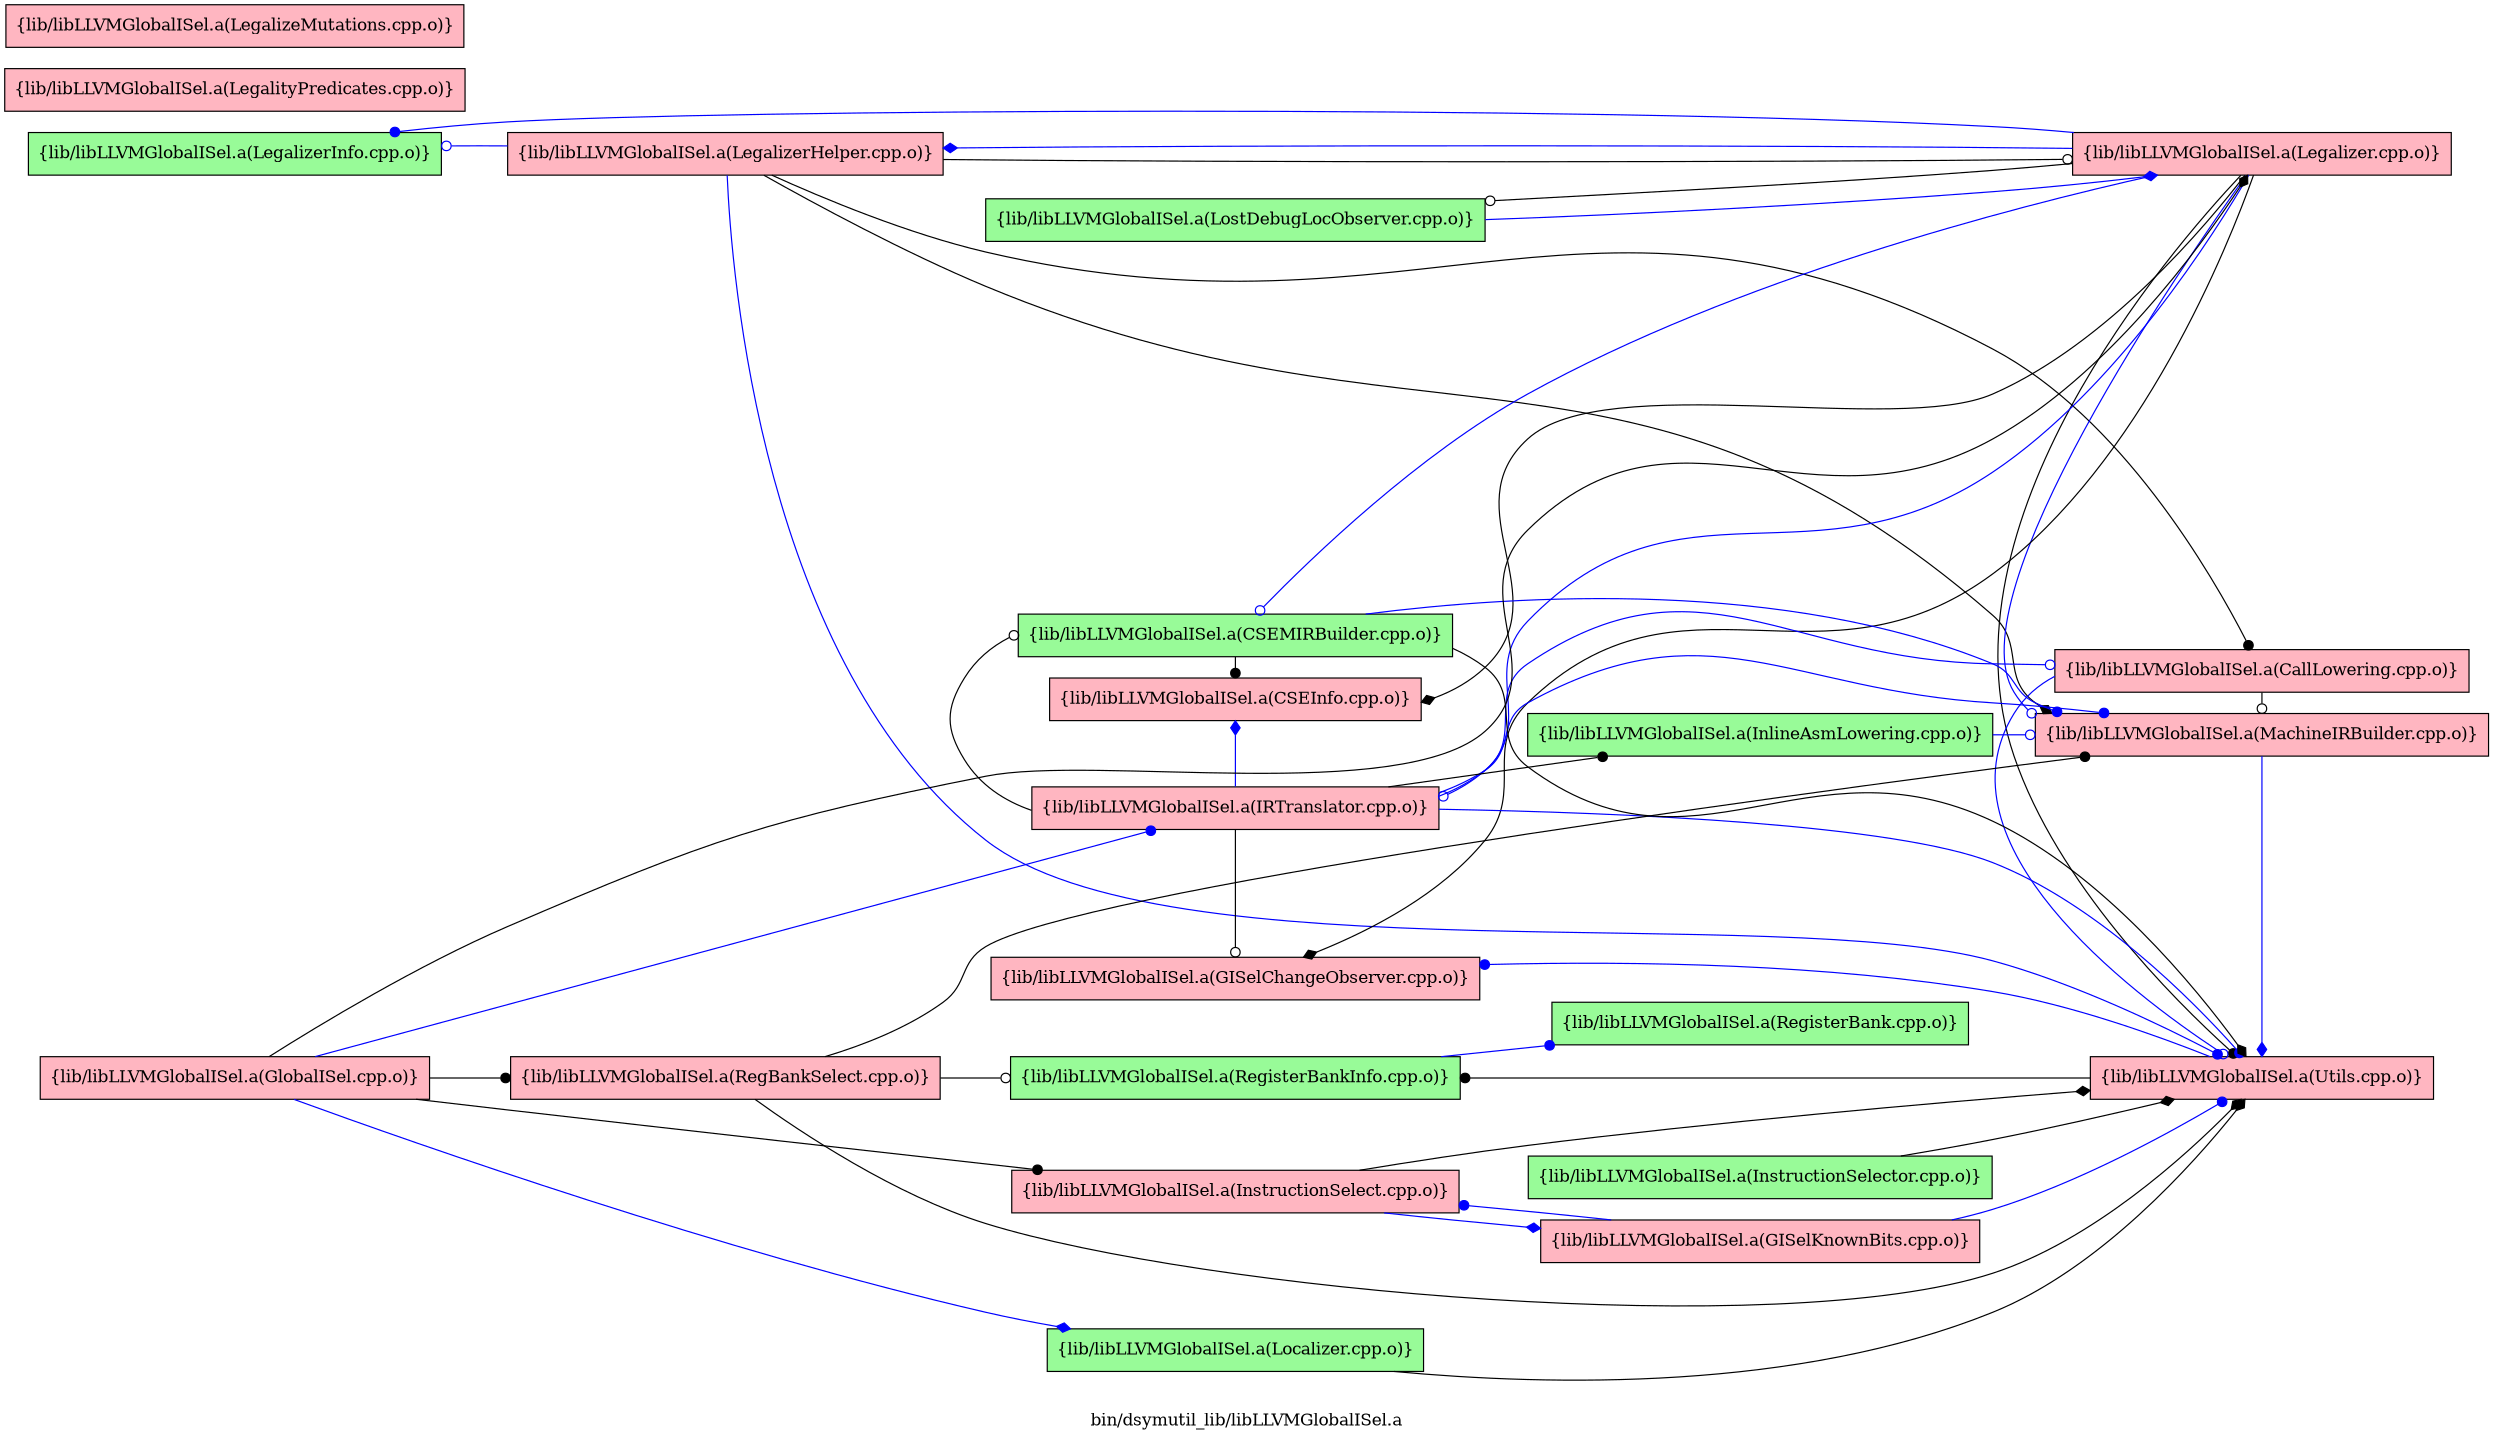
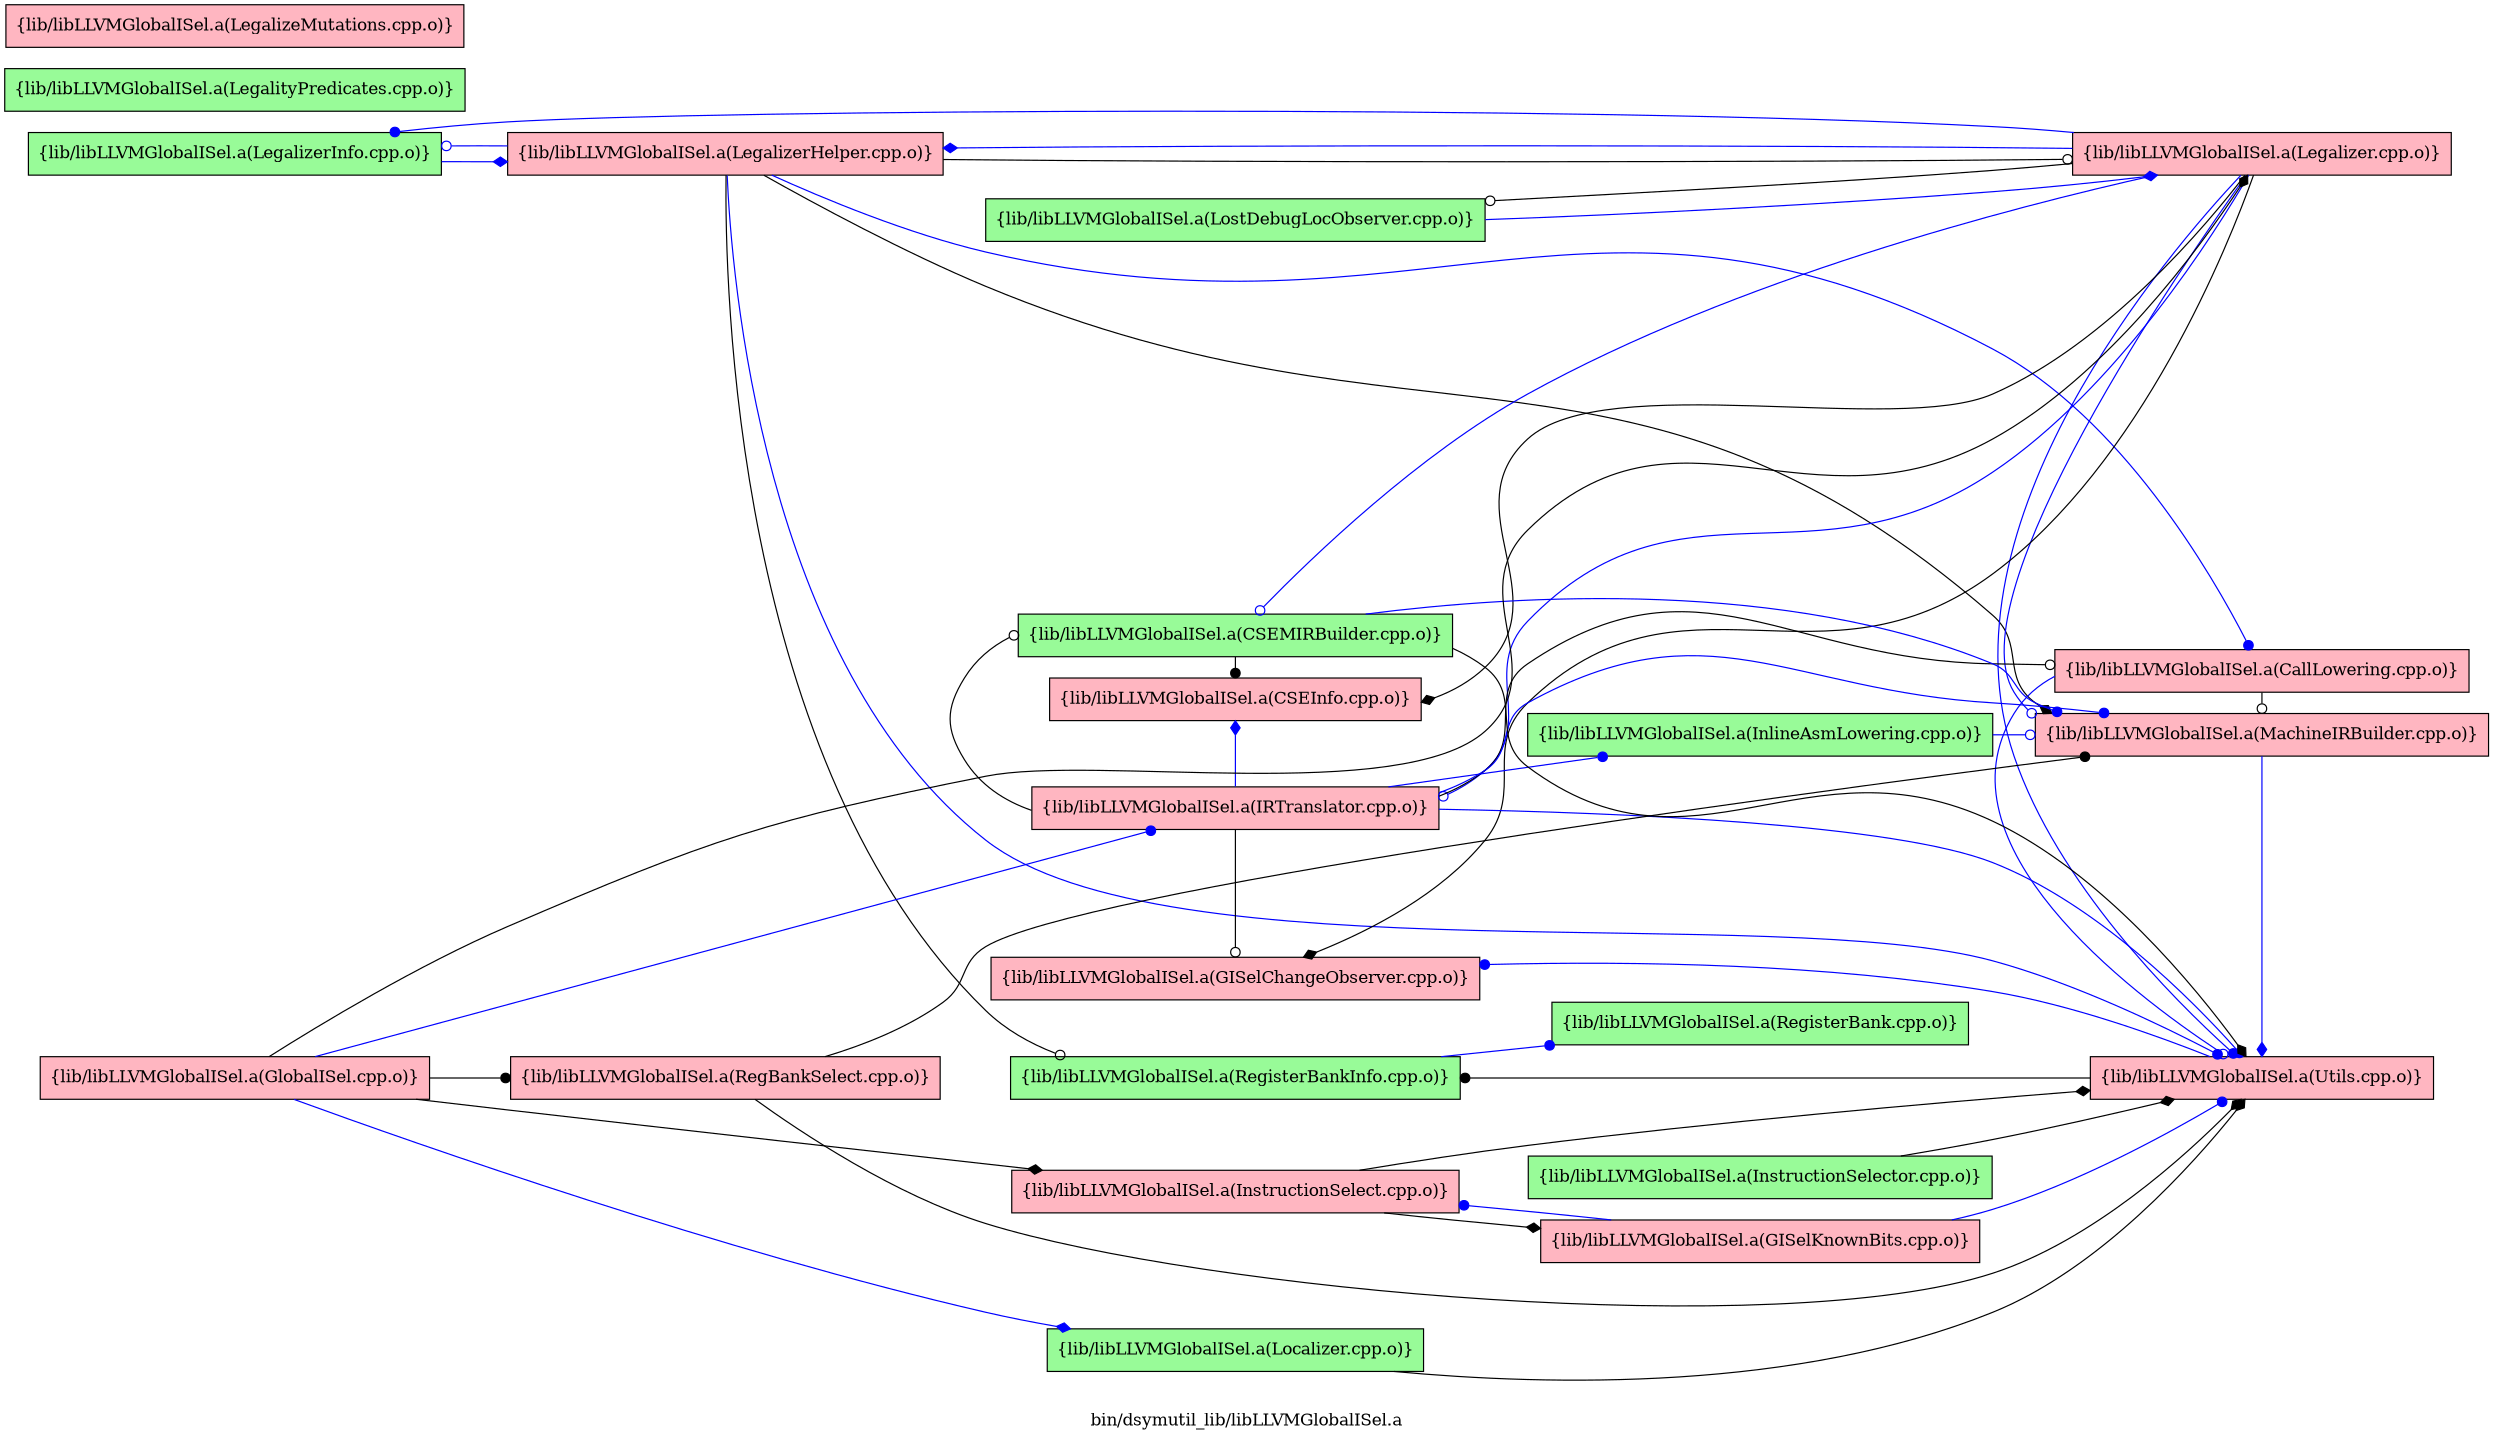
  digraph {
    label="bin/dsymutil_lib/libLLVMGlobalISel.a"
    rankdir=LR
    node [fillcolor=lightpink group=0 shape=box style=filled]
    edge [arrowhead=dot color=blue]
    n1 [fillcolor=palegreen group=1 label="{lib/libLLVMGlobalISel.a(LegalizerInfo.cpp.o)}"]
    n2 [group=1 label="{lib/libLLVMGlobalISel.a(LegalizerHelper.cpp.o)}"]
    n3 [group=1 label="{lib/libLLVMGlobalISel.a(Legalizer.cpp.o)}"]
    n4 [label="{lib/libLLVMGlobalISel.a(CallLowering.cpp.o)}"]
    n5 [label="{lib/libLLVMGlobalISel.a(MachineIRBuilder.cpp.o)}"]
    n6 [label="{lib/libLLVMGlobalISel.a(Utils.cpp.o)}"]
    n7 [label="{lib/libLLVMGlobalISel.a(GISelChangeObserver.cpp.o)}"]
    n8 [label="{lib/libLLVMGlobalISel.a(CSEInfo.cpp.o)}"]
    n9 [label="{lib/libLLVMGlobalISel.a(IRTranslator.cpp.o)}"]
    n10 [fillcolor=palegreen label="{lib/libLLVMGlobalISel.a(CSEMIRBuilder.cpp.o)}"]
    n11 [fillcolor=palegreen group=1 label="{lib/libLLVMGlobalISel.a(LostDebugLocObserver.cpp.o)}"]
    n12 [fillcolor=palegreen label="{lib/libLLVMGlobalISel.a(RegisterBankInfo.cpp.o)}"]
    n13 [fillcolor=palegreen label="{lib/libLLVMGlobalISel.a(InlineAsmLowering.cpp.o)}"]
    n14 [fillcolor=palegreen label="{lib/libLLVMGlobalISel.a(RegisterBank.cpp.o)}"]
-   n15 [label="{lib/libLLVMGlobalISel.a(LegalityPredicates.cpp.o)}"]
+   n15 [fillcolor=palegreen label="{lib/libLLVMGlobalISel.a(LegalityPredicates.cpp.o)}"]
    n16 [label="{lib/libLLVMGlobalISel.a(LegalizeMutations.cpp.o)}"]
    n17 [fillcolor=palegreen label="{lib/libLLVMGlobalISel.a(InstructionSelector.cpp.o)}"]
    n18 [label="{lib/libLLVMGlobalISel.a(InstructionSelect.cpp.o)}"]
    n19 [label="{lib/libLLVMGlobalISel.a(GISelKnownBits.cpp.o)}"]
    n20 [label="{lib/libLLVMGlobalISel.a(GlobalISel.cpp.o)}"]
    n21 [fillcolor=palegreen label="{lib/libLLVMGlobalISel.a(Localizer.cpp.o)}"]
    n22 [label="{lib/libLLVMGlobalISel.a(RegBankSelect.cpp.o)}"]
    subgraph sub_1 {
      rank=same
      n1
    }
    subgraph sub_2 {
      rank=same
      n2
    }
    subgraph sub_3 {
      rank=same
      n3
      n4
      n5
      n6
    }
    subgraph sub_4 {
      rank=same
      n7
      n8
      n9
      n10
      n11
      n12
    }
+   n1 -> n2 [arrowhead=diamond]
    n2 -> n1 [arrowhead=odot]
    n2 -> n3 [arrowhead=odot color=black]
-   n2 -> n4 [color=black]
+   n2 -> n4
    n2 -> n5 [arrowhead=diamond color=black]
    n2 -> n6
    n3 -> n1
    n3 -> n2 [arrowhead=diamond]
    n3 -> n5 [arrowhead=odot]
-   n3 -> n6 [color=black]
+   n3 -> n6
    n3 -> n7 [arrowhead=diamond color=black]
    n3 -> n8 [arrowhead=diamond color=black]
    n3 -> n9 [arrowhead=odot]
    n3 -> n10 [arrowhead=odot]
    n3 -> n11 [arrowhead=odot color=black]
    n4 -> n5 [arrowhead=odot color=black]
    n4 -> n6 [arrowhead=odot]
    n5 -> n6 [arrowhead=diamond]
    n6 -> n7
    n6 -> n12 [color=black]
-   n9 -> n4 [arrowhead=odot]
+   n9 -> n4 [arrowhead=odot color=black]
    n9 -> n5
    n9 -> n6
    n9 -> n7 [arrowhead=odot color=black]
    n9 -> n8 [arrowhead=diamond]
    n9 -> n10 [arrowhead=odot color=black]
-   n9 -> n13 [color=black]
+   n9 -> n13
    n10 -> n5
    n10 -> n6 [arrowhead=diamond color=black]
    n10 -> n8 [color=black]
    n11 -> n3 [arrowhead=diamond]
    n12 -> n14
    n13 -> n5 [arrowhead=odot]
    n17 -> n6 [arrowhead=diamond color=black]
    n18 -> n6 [arrowhead=diamond color=black]
-   n18 -> n19 [arrowhead=diamond]
+   n18 -> n19 [arrowhead=diamond color=black]
    n19 -> n6
    n19 -> n18
    n20 -> n3 [arrowhead=diamond color=black]
    n20 -> n9
-   n20 -> n18 [color=black]
+   n20 -> n18 [arrowhead=diamond color=black]
    n20 -> n21 [arrowhead=diamond]
    n20 -> n22 [color=black]
    n21 -> n6 [arrowhead=diamond color=black]
    n22 -> n5 [color=black]
    n22 -> n6 [arrowhead=diamond color=black]
-   n22 -> n12 [arrowhead=odot color=black]
+   n2 -> n12 [arrowhead=odot color=black]
  }
